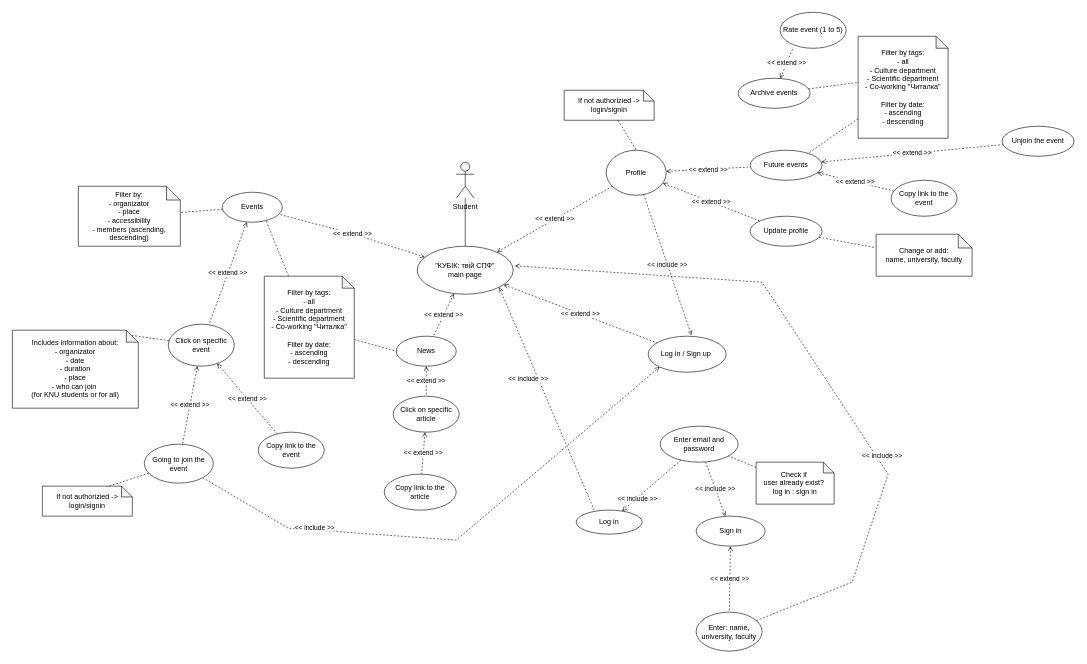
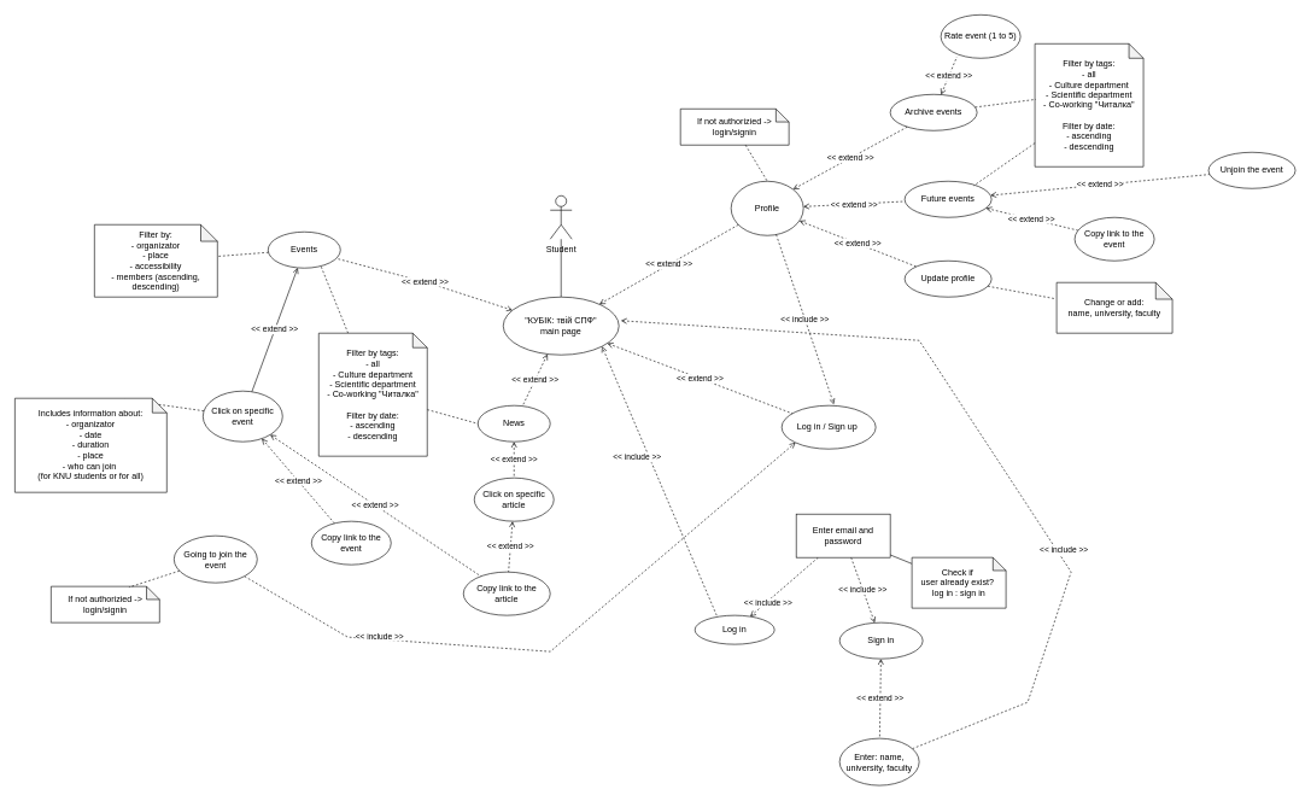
  <mxCell id="0" />
  <mxCell id="1" parent="0" />
  <mxCell id="2" value="" style="rounded=0;orthogonalLoop=1;jettySize=auto;html=1;endArrow=none;endFill=0;" parent="1" source="3" target="8" edge="1"><mxGeometry relative="1" as="geometry" /></mxCell>
  <mxCell id="3" value="Student&lt;div&gt;&lt;br&gt;&lt;/div&gt;" style="shape=umlActor;verticalLabelPosition=bottom;verticalAlign=top;html=1;outlineConnect=0;" parent="1" vertex="1"><mxGeometry x="760" y="270" width="30" height="60" as="geometry" /></mxCell>
  <mxCell id="4" value="&amp;lt;&amp;lt; extend &amp;gt;&amp;gt;" style="rounded=0;orthogonalLoop=1;jettySize=auto;html=1;strokeColor=default;dashed=1;endArrow=none;endFill=0;curved=0;startArrow=open;startFill=0;" parent="1" source="8" target="11" edge="1"><mxGeometry relative="1" as="geometry"><Array as="points"><mxPoint x="590" y="390" /></Array></mxGeometry></mxCell>
  <mxCell id="5" value="&amp;lt;&amp;lt; extend &amp;gt;&amp;gt;" style="rounded=0;orthogonalLoop=1;jettySize=auto;html=1;startArrow=open;startFill=0;endArrow=none;endFill=0;dashed=1;" parent="1" source="8" target="13" edge="1"><mxGeometry relative="1" as="geometry" /></mxCell>
  <mxCell id="6" value="&amp;lt;&amp;lt; extend &amp;gt;&amp;gt;" style="rounded=0;orthogonalLoop=1;jettySize=auto;html=1;dashed=1;startArrow=open;startFill=0;endArrow=none;endFill=0;" parent="1" source="8" target="14" edge="1"><mxGeometry relative="1" as="geometry" /></mxCell>
  <mxCell id="7" value="&amp;lt;&amp;lt; extend &amp;gt;&amp;gt;" style="rounded=0;orthogonalLoop=1;jettySize=auto;html=1;dashed=1;startArrow=open;startFill=0;endArrow=none;endFill=0;" parent="1" source="8" target="43" edge="1"><mxGeometry relative="1" as="geometry" /></mxCell>
  <mxCell id="8" value="&quot;КУБІК: твій СПФ&quot;&lt;div&gt;main page&lt;/div&gt;" style="ellipse;whiteSpace=wrap;html=1;verticalAlign=middle;" parent="1" vertex="1"><mxGeometry x="695" y="410" width="160" height="80" as="geometry" /></mxCell>
- <mxCell id="9" value="&amp;lt;&amp;lt; extend &amp;gt;&amp;gt;" style="rounded=0;orthogonalLoop=1;jettySize=auto;html=1;dashed=1;startArrow=open;startFill=0;endArrow=none;endFill=0;" parent="1" source="11" target="34" edge="1"><mxGeometry relative="1" as="geometry" /></mxCell>
+ <mxCell id="9" value="&amp;lt;&amp;lt; extend &amp;gt;&amp;gt;" style="rounded=0;orthogonalLoop=1;jettySize=auto;html=1;dashed=0;startArrow=open;startFill=0;endArrow=none;endFill=0;" parent="1" source="11" target="34" edge="1"><mxGeometry relative="1" as="geometry" /></mxCell>
  <mxCell id="10" style="rounded=0;orthogonalLoop=1;jettySize=auto;html=1;dashed=1;endArrow=none;endFill=0;" parent="1" source="11" target="38" edge="1"><mxGeometry relative="1" as="geometry" /></mxCell>
  <mxCell id="11" value="Events" style="ellipse;whiteSpace=wrap;html=1;verticalAlign=middle;" parent="1" vertex="1"><mxGeometry x="370" y="320" width="100" height="50" as="geometry" /></mxCell>
  <mxCell id="12" value="&amp;lt;&amp;lt; extend &amp;gt;&amp;gt;" style="rounded=0;orthogonalLoop=1;jettySize=auto;html=1;endArrow=none;endFill=0;startArrow=open;startFill=0;dashed=1;" parent="1" source="13" target="30" edge="1"><mxGeometry relative="1" as="geometry" /></mxCell>
  <mxCell id="13" value="News" style="ellipse;whiteSpace=wrap;html=1;verticalAlign=middle;" parent="1" vertex="1"><mxGeometry x="660" y="560" width="100" height="50" as="geometry" /></mxCell>
  <mxCell id="14" value="Log in / Sign up&amp;nbsp;" style="ellipse;whiteSpace=wrap;html=1;verticalAlign=middle;" parent="1" vertex="1"><mxGeometry x="1080" y="560" width="130" height="60" as="geometry" /></mxCell>
  <mxCell id="15" value="&amp;lt;&amp;lt; include &amp;gt;&amp;gt;" style="rounded=0;orthogonalLoop=1;jettySize=auto;html=1;dashed=1;endArrow=open;endFill=0;" parent="1" source="17" target="20" edge="1"><mxGeometry x="0.512" y="2" relative="1" as="geometry"><mxPoint as="offset" /></mxGeometry></mxCell>
  <mxCell id="16" value="&amp;lt;&amp;lt; include &amp;gt;&amp;gt;" style="rounded=0;orthogonalLoop=1;jettySize=auto;html=1;dashed=1;endArrow=open;endFill=0;" parent="1" source="17" target="22" edge="1"><mxGeometry relative="1" as="geometry" /></mxCell>
- <mxCell id="17" value="Enter email and password" style="ellipse;whiteSpace=wrap;html=1;verticalAlign=middle;" parent="1" vertex="1"><mxGeometry x="1100" y="710" width="130" height="60" as="geometry" /></mxCell>
- <mxCell id="18" value="" style="rounded=0;orthogonalLoop=1;jettySize=auto;html=1;dashed=1;endArrow=none;endFill=0;" parent="1" source="19" target="17" edge="1"><mxGeometry relative="1" as="geometry" /></mxCell>
+ <mxCell id="17" value="Enter email and password" style="whiteSpace=wrap;html=1;verticalAlign=middle;rounded=0;" parent="1" vertex="1"><mxGeometry x="1100" y="710" width="130" height="60" as="geometry" /></mxCell>
+ <mxCell id="18" value="" style="rounded=0;orthogonalLoop=1;jettySize=auto;html=1;dashed=0;endArrow=none;endFill=0;" parent="1" source="19" target="17" edge="1"><mxGeometry relative="1" as="geometry" /></mxCell>
  <mxCell id="19" value="Check if&amp;nbsp;&lt;div&gt;user already exist?&amp;nbsp;&lt;div&gt;log in : sign in&lt;/div&gt;&lt;/div&gt;" style="shape=note;whiteSpace=wrap;html=1;backgroundOutline=1;darkOpacity=0.05;size=18;" parent="1" vertex="1"><mxGeometry x="1260" y="770" width="130" height="70" as="geometry" /></mxCell>
  <mxCell id="20" value="Log in" style="ellipse;whiteSpace=wrap;html=1;verticalAlign=middle;" parent="1" vertex="1"><mxGeometry x="960" y="850" width="110" height="40" as="geometry" /></mxCell>
  <mxCell id="21" value="&amp;lt;&amp;lt; extend &amp;gt;&amp;gt;" style="rounded=0;orthogonalLoop=1;jettySize=auto;html=1;dashed=1;startArrow=open;startFill=0;endArrow=none;endFill=0;" parent="1" source="22" target="25" edge="1"><mxGeometry relative="1" as="geometry" /></mxCell>
  <mxCell id="22" value="Sign in" style="ellipse;whiteSpace=wrap;html=1;verticalAlign=middle;" parent="1" vertex="1"><mxGeometry x="1160" y="860" width="115" height="50" as="geometry" /></mxCell>
  <mxCell id="23" value="&amp;lt;&amp;lt; include &amp;gt;&amp;gt;" style="endArrow=open;dashed=1;html=1;rounded=0;exitX=0.273;exitY=0;exitDx=0;exitDy=0;exitPerimeter=0;entryX=1;entryY=1;entryDx=0;entryDy=0;endFill=0;" parent="1" source="20" target="8" edge="1"><mxGeometry x="0.206" y="16" width="50" height="50" relative="1" as="geometry"><mxPoint x="910" y="760" as="sourcePoint" /><mxPoint x="960" y="710" as="targetPoint" /><Array as="points" /><mxPoint as="offset" /></mxGeometry></mxCell>
  <mxCell id="24" value="&amp;lt;&amp;lt; include &amp;gt;&amp;gt;" style="rounded=0;orthogonalLoop=1;jettySize=auto;html=1;entryX=1.017;entryY=0.408;entryDx=0;entryDy=0;entryPerimeter=0;dashed=1;endArrow=open;endFill=0;" parent="1" source="25" target="8" edge="1"><mxGeometry x="-0.322" y="-8" relative="1" as="geometry"><mxPoint x="1000" y="640" as="targetPoint" /><Array as="points"><mxPoint x="1420" y="970" /><mxPoint x="1480" y="790" /><mxPoint x="1270" y="470" /></Array><mxPoint as="offset" /></mxGeometry></mxCell>
  <mxCell id="25" value="Enter: name, university, faculty" style="ellipse;whiteSpace=wrap;html=1;verticalAlign=middle;" parent="1" vertex="1"><mxGeometry x="1160" y="1020" width="110" height="65" as="geometry" /></mxCell>
  <mxCell id="26" style="rounded=0;orthogonalLoop=1;jettySize=auto;html=1;entryX=0.733;entryY=0.961;entryDx=0;entryDy=0;dashed=1;endArrow=none;endFill=0;entryPerimeter=0;" parent="1" source="28" target="11" edge="1"><mxGeometry relative="1" as="geometry" /></mxCell>
  <mxCell id="27" style="rounded=0;orthogonalLoop=1;jettySize=auto;html=1;entryX=0;entryY=0.5;entryDx=0;entryDy=0;dashed=1;endArrow=none;endFill=0;" parent="1" source="28" target="13" edge="1"><mxGeometry relative="1" as="geometry" /></mxCell>
  <mxCell id="28" value="Filter by tags:&lt;div&gt;- all&lt;/div&gt;&lt;div&gt;- Culture department&lt;/div&gt;&lt;div&gt;- Scientific department&lt;/div&gt;&lt;div&gt;- Co-working &quot;Читалка&quot;&lt;/div&gt;&lt;div&gt;&lt;br&gt;&lt;/div&gt;&lt;div&gt;Filter by&lt;span style=&quot;background-color: initial;&quot;&gt;&amp;nbsp;date:&lt;/span&gt;&lt;/div&gt;&lt;div&gt;&lt;div&gt;- ascending&lt;/div&gt;&lt;div&gt;- descending&lt;/div&gt;&lt;/div&gt;" style="shape=note;whiteSpace=wrap;html=1;backgroundOutline=1;darkOpacity=0.05;size=20;" parent="1" vertex="1"><mxGeometry x="440" y="460" width="150" height="170" as="geometry" /></mxCell>
  <mxCell id="29" value="&amp;lt;&amp;lt; extend &amp;gt;&amp;gt;" style="rounded=0;orthogonalLoop=1;jettySize=auto;html=1;dashed=1;startArrow=open;startFill=0;endArrow=none;endFill=0;" parent="1" source="30" target="31" edge="1"><mxGeometry relative="1" as="geometry" /></mxCell>
  <mxCell id="30" value="Click on specific article" style="ellipse;whiteSpace=wrap;html=1;verticalAlign=middle;" parent="1" vertex="1"><mxGeometry x="655" y="660" width="110" height="60" as="geometry" /></mxCell>
  <mxCell id="31" value="Copy link to the article" style="ellipse;whiteSpace=wrap;html=1;verticalAlign=middle;" parent="1" vertex="1"><mxGeometry x="640" y="790" width="120" height="60" as="geometry" /></mxCell>
- <mxCell id="32" value="&amp;lt;&amp;lt; extend &amp;gt;&amp;gt;" style="rounded=0;orthogonalLoop=1;jettySize=auto;html=1;dashed=1;startArrow=open;startFill=0;endArrow=none;endFill=0;" parent="1" source="34" target="36" edge="1"><mxGeometry relative="1" as="geometry" /></mxCell>
+ <mxCell id="32" value="&amp;lt;&amp;lt; extend &amp;gt;&amp;gt;" style="rounded=0;orthogonalLoop=1;jettySize=auto;html=1;dashed=1;startArrow=open;startFill=0;endArrow=none;endFill=0;" parent="1" source="34" target="31" edge="1"><mxGeometry relative="1" as="geometry" /></mxCell>
  <mxCell id="33" style="rounded=0;orthogonalLoop=1;jettySize=auto;html=1;dashed=1;startArrow=none;startFill=0;endArrow=none;endFill=0;entryX=0.72;entryY=0.014;entryDx=0;entryDy=0;entryPerimeter=0;" parent="1" source="34" target="37" edge="1"><mxGeometry relative="1" as="geometry" /></mxCell>
  <mxCell id="34" value="Click on specific event" style="ellipse;whiteSpace=wrap;html=1;verticalAlign=middle;" parent="1" vertex="1"><mxGeometry x="280" y="540" width="110" height="70" as="geometry" /></mxCell>
  <mxCell id="35" value="&amp;lt;&amp;lt; include &amp;gt;&amp;gt;" style="rounded=0;orthogonalLoop=1;jettySize=auto;html=1;entryX=0;entryY=1;entryDx=0;entryDy=0;dashed=1;endArrow=open;endFill=0;" parent="1" source="36" target="14" edge="1"><mxGeometry x="-0.532" y="4" relative="1" as="geometry"><Array as="points"><mxPoint x="480" y="880" /><mxPoint x="760" y="900" /></Array><mxPoint as="offset" /></mxGeometry></mxCell>
  <mxCell id="36" value="Going to join the event" style="ellipse;whiteSpace=wrap;html=1;verticalAlign=middle;" parent="1" vertex="1"><mxGeometry x="240" y="740" width="115" height="65" as="geometry" /></mxCell>
  <mxCell id="37" value="Includes information about:&lt;div&gt;- organizator&lt;/div&gt;&lt;div&gt;- date&lt;/div&gt;&lt;div&gt;- duration&lt;/div&gt;&lt;div&gt;- place&lt;/div&gt;&lt;div&gt;- who can join&amp;nbsp;&lt;/div&gt;&lt;div&gt;(for KNU students or for all)&lt;/div&gt;" style="shape=note;whiteSpace=wrap;html=1;backgroundOutline=1;darkOpacity=0.05;size=20;" parent="1" vertex="1"><mxGeometry x="20" y="550" width="210" height="130" as="geometry" /></mxCell>
  <mxCell id="38" value="Filter by:&lt;div&gt;- organizator&lt;/div&gt;&lt;div&gt;&lt;div&gt;- place&lt;/div&gt;&lt;div&gt;- accessibility&lt;/div&gt;&lt;div&gt;- members (ascending, descending)&lt;/div&gt;&lt;/div&gt;" style="shape=note;whiteSpace=wrap;html=1;backgroundOutline=1;darkOpacity=0.05;size=23;" parent="1" vertex="1"><mxGeometry x="130" y="310" width="170" height="100" as="geometry" /></mxCell>
  <mxCell id="39" value="If not authorizied -&amp;gt; login/signin" style="shape=note;whiteSpace=wrap;html=1;backgroundOutline=1;darkOpacity=0.05;size=18;" parent="1" vertex="1"><mxGeometry x="70" y="810" width="150" height="50" as="geometry" /></mxCell>
  <mxCell id="40" style="rounded=0;orthogonalLoop=1;jettySize=auto;html=1;entryX=0.718;entryY=0.023;entryDx=0;entryDy=0;entryPerimeter=0;dashed=1;endArrow=none;endFill=0;" parent="1" source="36" target="39" edge="1"><mxGeometry relative="1" as="geometry" /></mxCell>
  <mxCell id="41" value="&amp;lt;&amp;lt; extend &amp;gt;&amp;gt;" style="rounded=0;orthogonalLoop=1;jettySize=auto;html=1;dashed=1;startArrow=open;startFill=0;endArrow=none;endFill=0;" parent="1" source="43" target="48" edge="1"><mxGeometry relative="1" as="geometry" /></mxCell>
  <mxCell id="42" value="&amp;lt;&amp;lt; extend &amp;gt;&amp;gt;" style="rounded=0;orthogonalLoop=1;jettySize=auto;html=1;startArrow=open;startFill=0;endArrow=none;endFill=0;dashed=1;" parent="1" source="43" target="51" edge="1"><mxGeometry relative="1" as="geometry" /></mxCell>
  <mxCell id="43" value="Profile" style="ellipse;whiteSpace=wrap;html=1;verticalAlign=middle;" parent="1" vertex="1"><mxGeometry x="1010" y="250" width="100" height="75" as="geometry" /></mxCell>
  <mxCell id="44" value="If not authorizied -&amp;gt; login/signin" style="shape=note;whiteSpace=wrap;html=1;backgroundOutline=1;darkOpacity=0.05;size=18;" parent="1" vertex="1"><mxGeometry x="940" y="150" width="150" height="50" as="geometry" /></mxCell>
  <mxCell id="45" style="rounded=0;orthogonalLoop=1;jettySize=auto;html=1;entryX=0.5;entryY=0;entryDx=0;entryDy=0;dashed=1;endArrow=none;endFill=0;" parent="1" source="44" target="43" edge="1"><mxGeometry relative="1" as="geometry" /></mxCell>
  <mxCell id="46" value="&amp;lt;&amp;lt; extend &amp;gt;&amp;gt;" style="rounded=0;orthogonalLoop=1;jettySize=auto;html=1;dashed=1;startArrow=open;startFill=0;endArrow=none;endFill=0;" parent="1" source="48" target="50" edge="1"><mxGeometry relative="1" as="geometry" /></mxCell>
  <mxCell id="47" value="&amp;lt;&amp;lt; extend &amp;gt;&amp;gt;" style="rounded=0;orthogonalLoop=1;jettySize=auto;html=1;dashed=1;startArrow=open;startFill=0;endArrow=none;endFill=0;" parent="1" source="48" target="54" edge="1"><mxGeometry relative="1" as="geometry" /></mxCell>
  <mxCell id="48" value="Future events" style="ellipse;whiteSpace=wrap;html=1;verticalAlign=middle;" parent="1" vertex="1"><mxGeometry x="1250" y="250" width="120" height="50" as="geometry" /></mxCell>
  <mxCell id="49" value="&amp;lt;&amp;lt; include &amp;gt;&amp;gt;" style="rounded=0;orthogonalLoop=1;jettySize=auto;html=1;entryX=0.555;entryY=-0.026;entryDx=0;entryDy=0;entryPerimeter=0;dashed=1;endArrow=open;endFill=0;" parent="1" source="43" target="14" edge="1"><mxGeometry relative="1" as="geometry" /></mxCell>
  <mxCell id="50" value="Unjoin the event" style="ellipse;whiteSpace=wrap;html=1;verticalAlign=middle;" parent="1" vertex="1"><mxGeometry x="1670" y="210" width="120" height="50" as="geometry" /></mxCell>
  <mxCell id="51" value="Update profile" style="ellipse;whiteSpace=wrap;html=1;verticalAlign=middle;" parent="1" vertex="1"><mxGeometry x="1250" y="360" width="120" height="50" as="geometry" /></mxCell>
  <mxCell id="52" value="Change or add:&lt;div&gt;name, university, faculty&lt;/div&gt;" style="shape=note;whiteSpace=wrap;html=1;backgroundOutline=1;darkOpacity=0.05;size=23;" parent="1" vertex="1"><mxGeometry x="1460" y="390" width="160" height="70" as="geometry" /></mxCell>
  <mxCell id="53" style="rounded=0;orthogonalLoop=1;jettySize=auto;html=1;entryX=-0.016;entryY=0.318;entryDx=0;entryDy=0;entryPerimeter=0;dashed=1;endArrow=none;endFill=0;" parent="1" source="51" target="52" edge="1"><mxGeometry relative="1" as="geometry" /></mxCell>
  <mxCell id="54" value="Copy link to the event" style="ellipse;whiteSpace=wrap;html=1;verticalAlign=middle;" parent="1" vertex="1"><mxGeometry x="1485" y="300" width="110" height="60" as="geometry" /></mxCell>
  <mxCell id="55" value="&amp;lt;&amp;lt; extend &amp;gt;&amp;gt;" style="rounded=0;orthogonalLoop=1;jettySize=auto;html=1;dashed=1;endArrow=open;endFill=0;" parent="1" source="56" target="34" edge="1"><mxGeometry relative="1" as="geometry" /></mxCell>
  <mxCell id="56" value="Copy link to the event" style="ellipse;whiteSpace=wrap;html=1;verticalAlign=middle;" parent="1" vertex="1"><mxGeometry x="430" y="720" width="110" height="60" as="geometry" /></mxCell>
+ <mxCell id="57" value="&amp;lt;&amp;lt; extend &amp;gt;&amp;gt;" style="rounded=0;orthogonalLoop=1;jettySize=auto;html=1;entryX=1;entryY=0;entryDx=0;entryDy=0;endArrow=open;endFill=0;dashed=1;" parent="1" source="58" target="43" edge="1"><mxGeometry relative="1" as="geometry" /></mxCell>
  <mxCell id="58" value="Archive events" style="ellipse;whiteSpace=wrap;html=1;" parent="1" vertex="1"><mxGeometry x="1230" y="130" width="120" height="50" as="geometry" /></mxCell>
  <mxCell id="59" value="Filter by tags:&lt;div&gt;- all&lt;/div&gt;&lt;div&gt;- Culture department&lt;/div&gt;&lt;div&gt;- Scientific department&lt;/div&gt;&lt;div&gt;- Co-working &quot;Читалка&quot;&lt;/div&gt;&lt;div&gt;&lt;br&gt;&lt;/div&gt;&lt;div&gt;Filter by&lt;span style=&quot;background-color: initial;&quot;&gt;&amp;nbsp;date:&lt;/span&gt;&lt;/div&gt;&lt;div&gt;&lt;div&gt;- ascending&lt;/div&gt;&lt;div&gt;- descending&lt;/div&gt;&lt;/div&gt;" style="shape=note;whiteSpace=wrap;html=1;backgroundOutline=1;darkOpacity=0.05;size=20;" parent="1" vertex="1"><mxGeometry x="1430" y="60" width="150" height="170" as="geometry" /></mxCell>
  <mxCell id="60" style="rounded=0;orthogonalLoop=1;jettySize=auto;html=1;entryX=0.796;entryY=0.121;entryDx=0;entryDy=0;entryPerimeter=0;dashed=1;endArrow=none;endFill=0;" parent="1" source="59" target="48" edge="1"><mxGeometry relative="1" as="geometry" /></mxCell>
  <mxCell id="61" style="rounded=0;orthogonalLoop=1;jettySize=auto;html=1;entryX=0.01;entryY=0.452;entryDx=0;entryDy=0;entryPerimeter=0;dashed=1;endArrow=none;endFill=0;" parent="1" source="58" target="59" edge="1"><mxGeometry relative="1" as="geometry" /></mxCell>
  <mxCell id="62" value="Rate event (1 to 5)" style="ellipse;whiteSpace=wrap;html=1;" parent="1" vertex="1"><mxGeometry x="1300" y="20" width="110" height="60" as="geometry" /></mxCell>
  <mxCell id="63" value="&amp;lt;&amp;lt; extend &amp;gt;&amp;gt;" style="rounded=0;orthogonalLoop=1;jettySize=auto;html=1;entryX=0.201;entryY=0.966;entryDx=0;entryDy=0;entryPerimeter=0;startArrow=open;startFill=0;endArrow=none;endFill=0;dashed=1;" parent="1" source="58" target="62" edge="1"><mxGeometry relative="1" as="geometry" /></mxCell>
